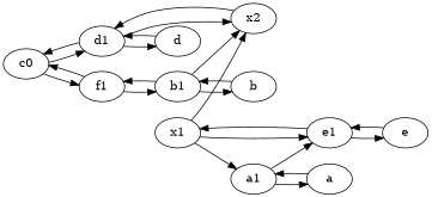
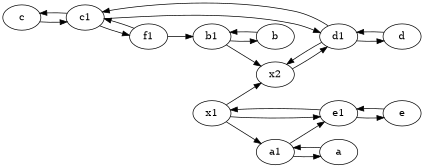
  digraph {
    rankdir=LR
-   c1 [label=c0]
+   c
+   c1
    d1
    f1
    x2
    d
    a
    a1
    e1
    b
    b1
    e
    x1
+   c -> c1
+   c1 -> c
    c1 -> d1
    c1 -> f1
    d1 -> c1
    d1 -> x2
    d1 -> d
    f1 -> c1
    f1 -> b1
    x2 -> d1
    d -> d1
    a -> a1
    a1 -> a
    a1 -> e1
    e1 -> e
    e1 -> x1
    b -> b1
-   b1 -> f1
    b1 -> x2
    b1 -> b
    e -> e1
    x1 -> x2
    x1 -> a1
    x1 -> e1
  }
